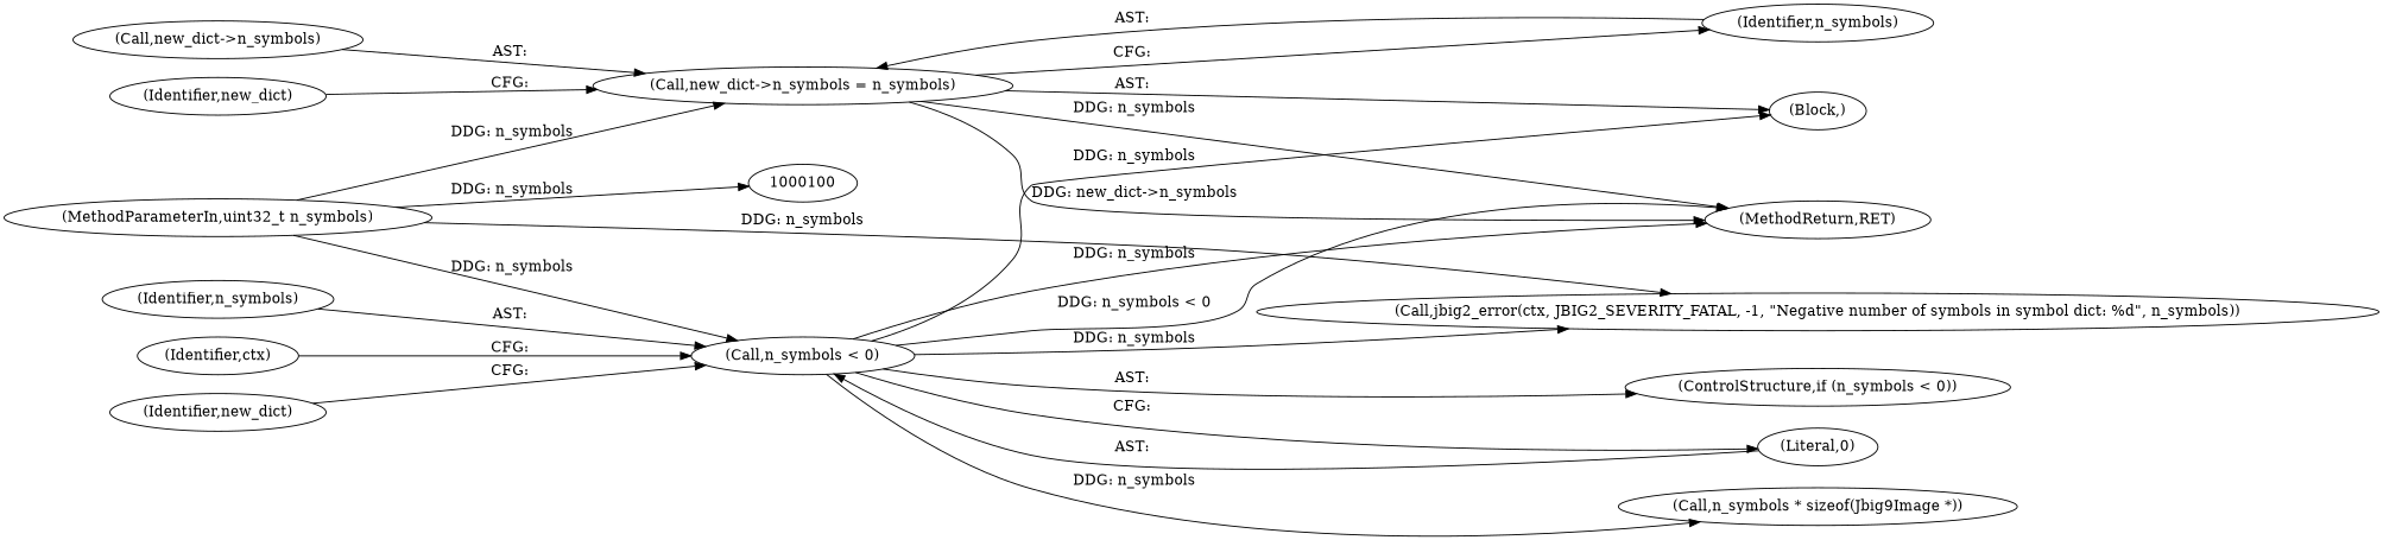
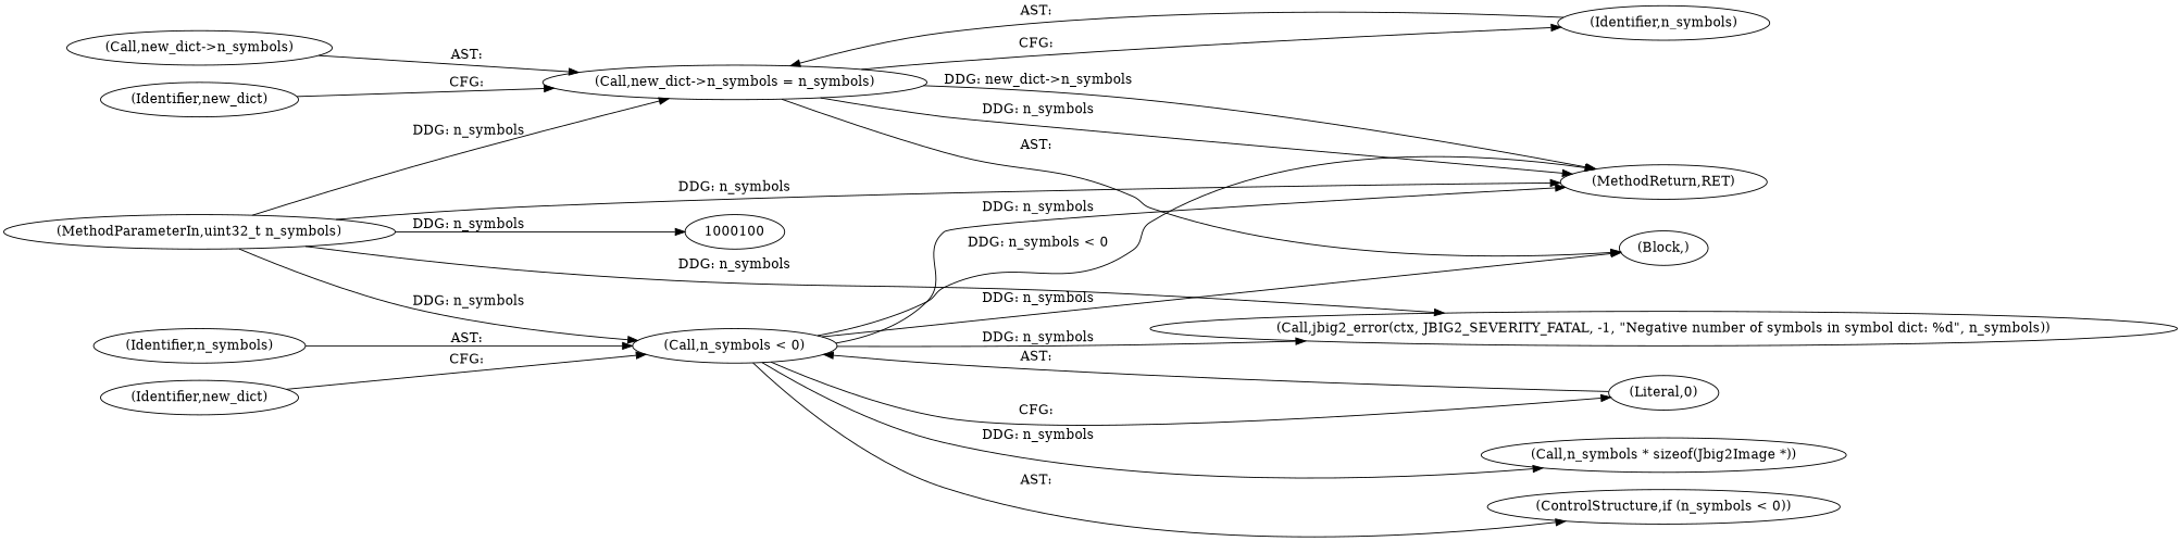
  digraph {
    rankdir=LR
    n1 [label="(Call,new_dict->n_symbols = n_symbols)"]
    n2 [label="(Identifier,n_symbols)"]
    n3 [label="(Block,)"]
    n4 [label="(MethodReturn,RET)"]
    n5 [label="(Call,n_symbols < 0)"]
    n6 [label="(ControlStructure,if (n_symbols < 0))"]
    n7 [label="(Literal,0)"]
-   n8 [label="(Call,n_symbols * sizeof(Jbig9Image *))"]
+   n8 [label="(Call,n_symbols * sizeof(Jbig2Image *))"]
    n9 [label="(Call,jbig2_error(ctx, JBIG2_SEVERITY_FATAL, -1, \"Negative number of symbols in symbol dict: %d\", n_symbols))"]
    n10 [label="(MethodParameterIn,uint32_t n_symbols)"]
    1000100
    n12 [label="(Call,new_dict->n_symbols)"]
    n13 [label="(Identifier,n_symbols)"]
-   n14 [label="(Identifier,ctx)"]
    n15 [label="(Identifier,new_dict)"]
    n16 [label="(Identifier,new_dict)"]
    n1 -> n2 [label="CFG: "]
    n1 -> n3 [label="AST: "]
    n1 -> n4 [label="DDG: new_dict->n_symbols"]
    n1 -> n4 [label="DDG: n_symbols"]
    n2 -> n1 [label="AST: "]
    n5 -> n3 [label="DDG: n_symbols"]
    n5 -> n4 [label="DDG: n_symbols"]
    n5 -> n4 [label="DDG: n_symbols < 0"]
    n5 -> n6 [label="AST: "]
    n5 -> n7 [label="CFG: "]
    n5 -> n8 [label="DDG: n_symbols"]
    n5 -> n9 [label="DDG: n_symbols"]
    n7 -> n5 [label="AST: "]
    n10 -> n1 [label="DDG: n_symbols"]
+   n10 -> n4 [label="DDG: n_symbols"]
    n10 -> n5 [label="DDG: n_symbols"]
    n10 -> n9 [label="DDG: n_symbols"]
    n10 -> 1000100 [label="DDG: n_symbols"]
    n12 -> n1 [label="AST: "]
    n13 -> n5 [label="AST: "]
-   n14 -> n5 [label="CFG: "]
    n15 -> n5 [label="CFG: "]
    n16 -> n1 [label="CFG: "]
  }
